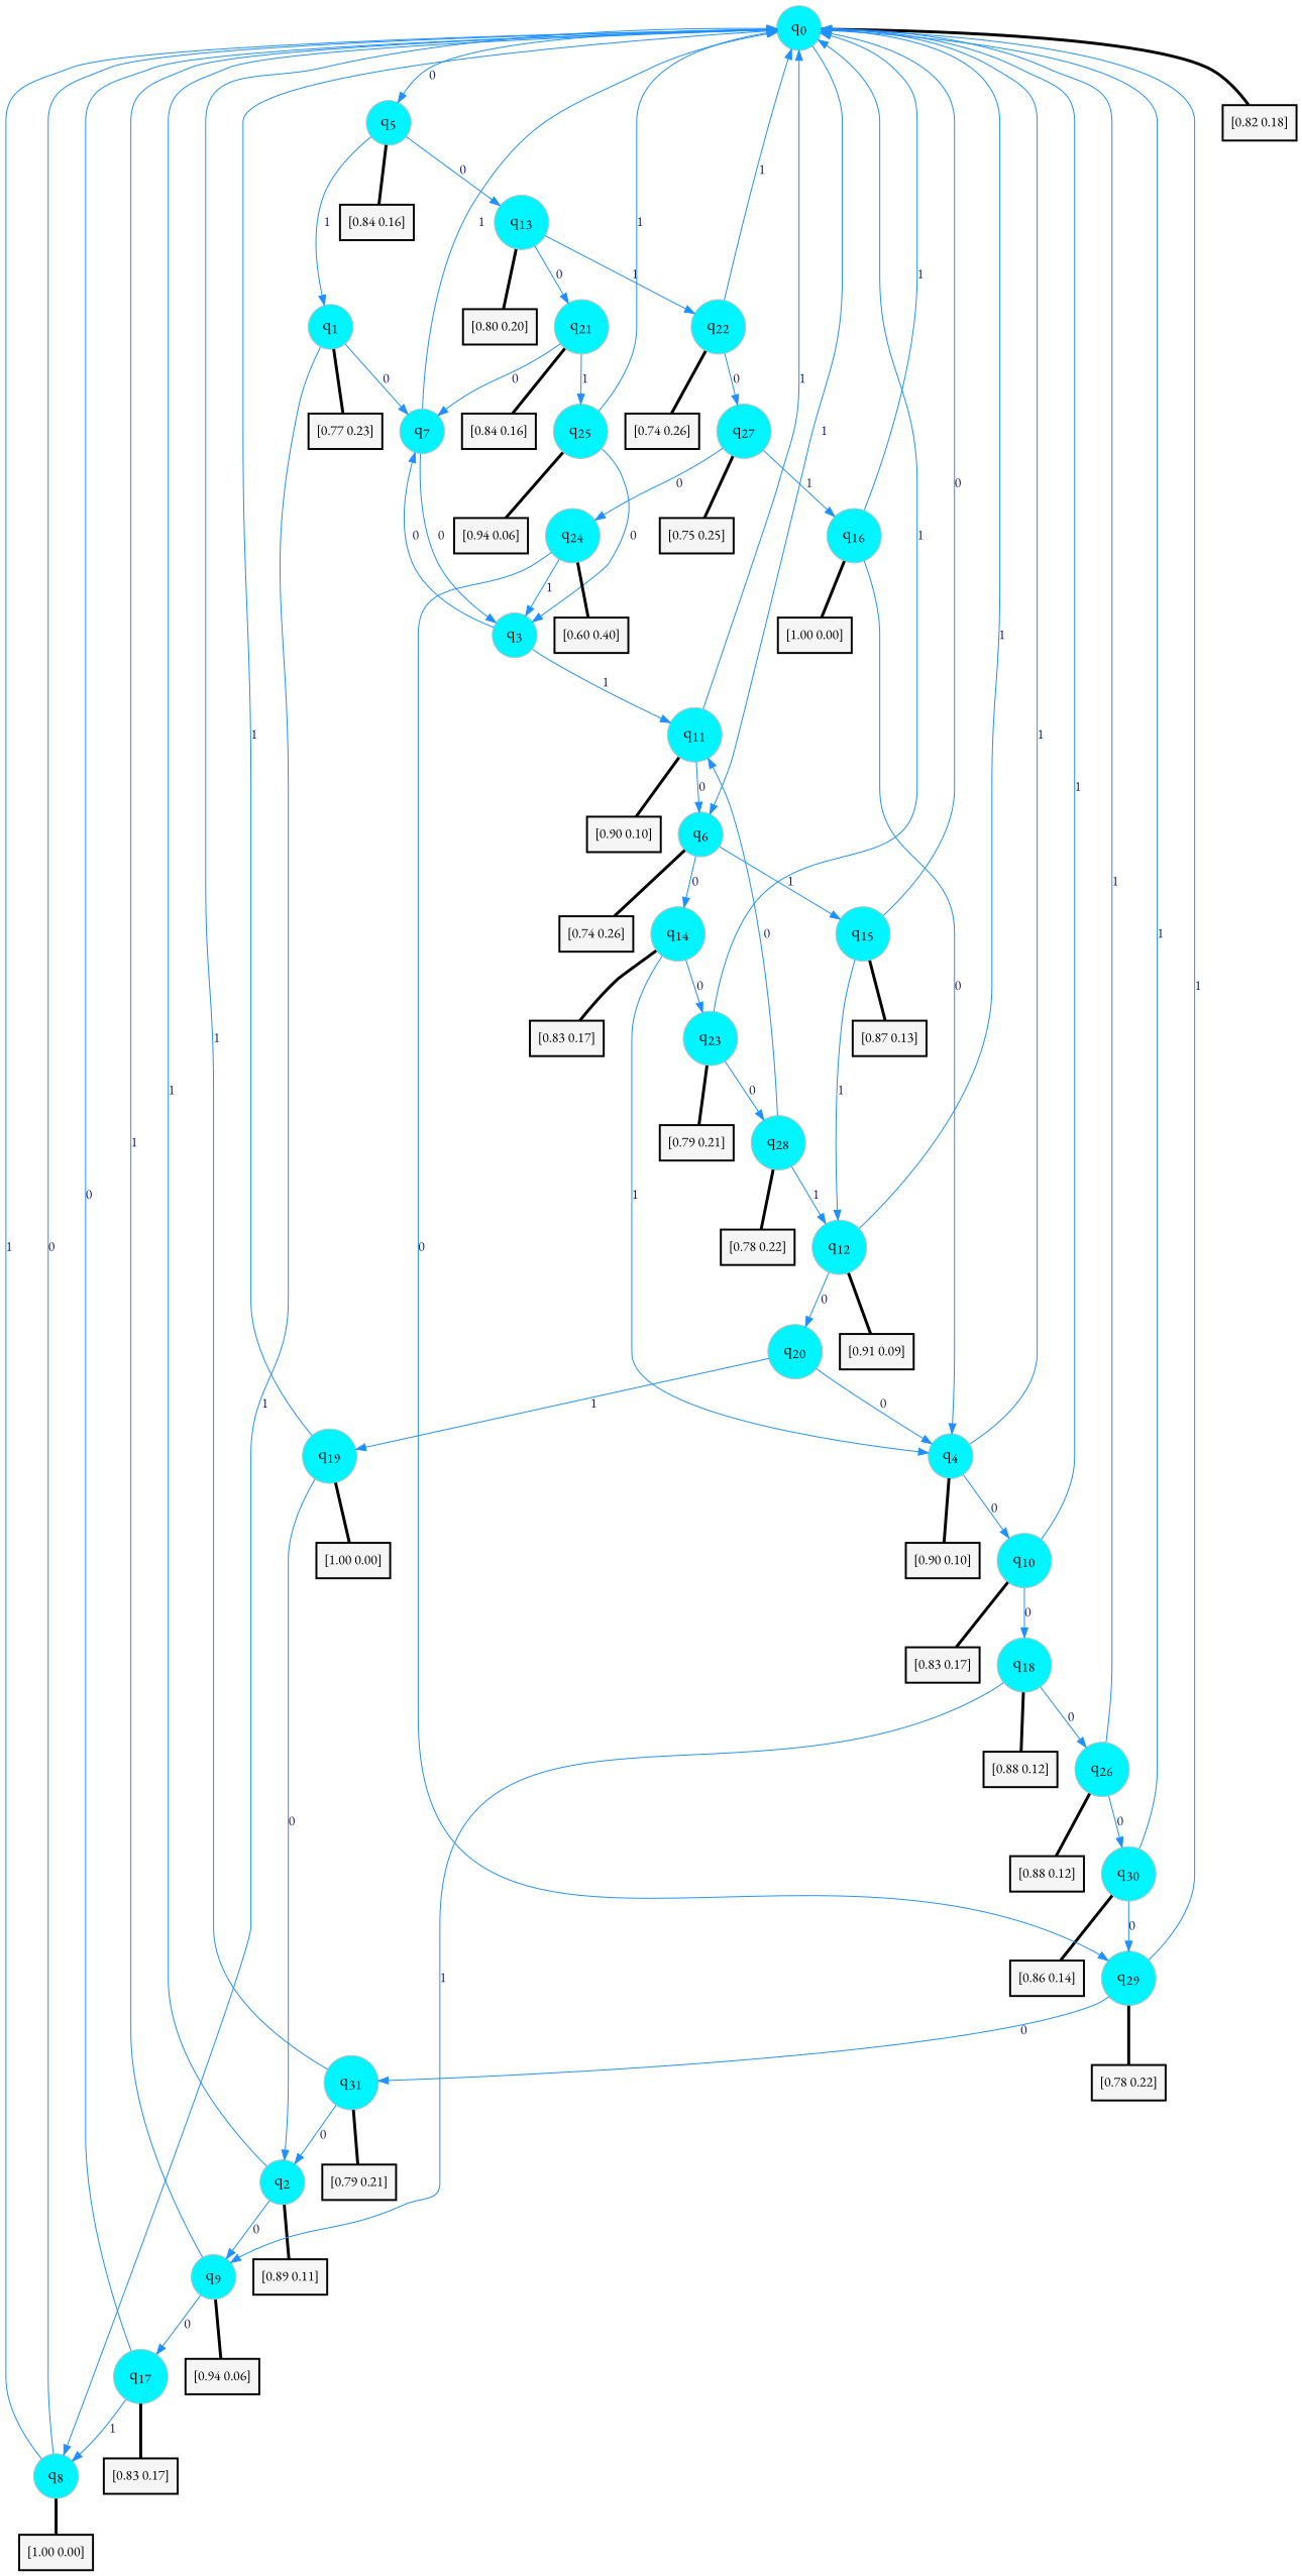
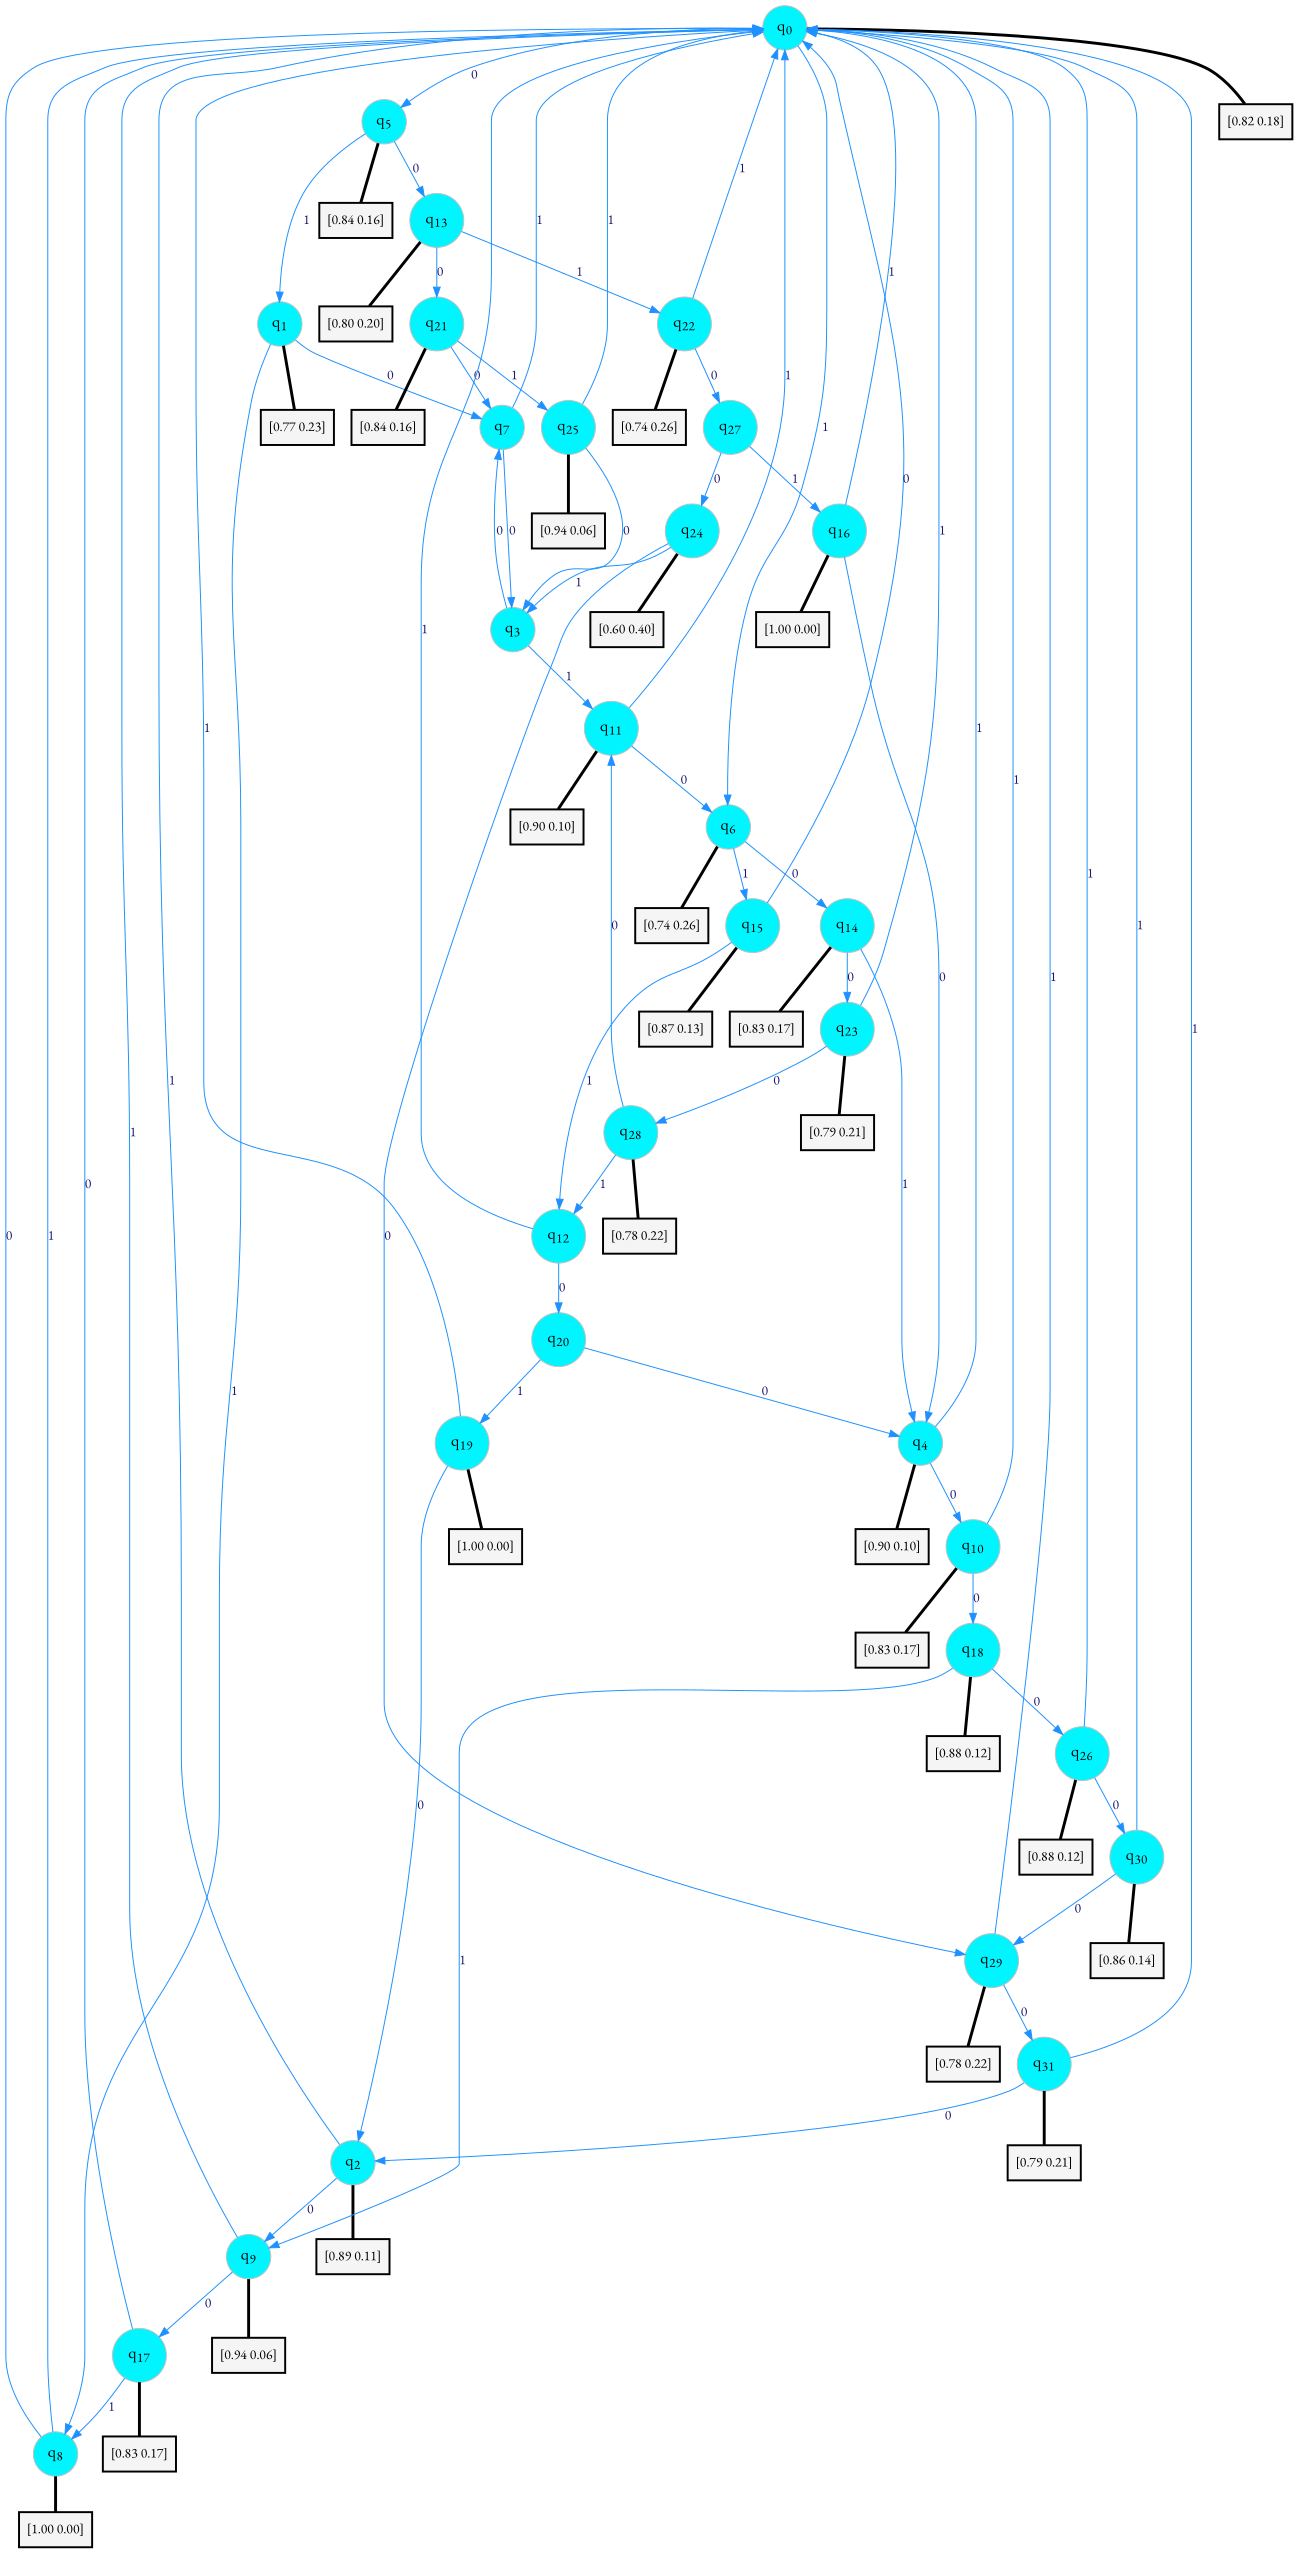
  digraph {
    fontname="EB Garamond"
    rankdir=TD
    node [color=gray fillcolor=turquoise1 fontcolor=black fontname="EB Garamond" fontsize=16 fontweight=bold shape=circle style=filled]
    edge [arrowsize=1 color=dodgerblue1 fontcolor=midnightblue fontname="EB Garamond" fontweight=bold penwidth=1 style=solid weight=20]
    n1 [label=<q<SUB>0</SUB>>]
    n2 [label=<q<SUB>5</SUB>>]
    n3 [label=<q<SUB>6</SUB>>]
    n4 [color=black fillcolor=whitesmoke fontsize=14 label="[0.82 0.18]" penwidth=2 shape=box]
    n5 [label=<q<SUB>1</SUB>>]
    n6 [label=<q<SUB>13</SUB>>]
    n7 [color=black fillcolor=whitesmoke fontsize=14 label="[0.84 0.16]" penwidth=2 shape=box]
    n8 [label=<q<SUB>14</SUB>>]
    n9 [label=<q<SUB>15</SUB>>]
    n10 [color=black fillcolor=whitesmoke fontsize=14 label="[0.74 0.26]" penwidth=2 shape=box]
    n11 [label=<q<SUB>7</SUB>>]
    n12 [label=<q<SUB>8</SUB>>]
    n13 [color=black fillcolor=whitesmoke fontsize=14 label="[0.77 0.23]" penwidth=2 shape=box]
    n14 [label=<q<SUB>3</SUB>>]
    n15 [color=black fillcolor=whitesmoke fontsize=14 label="[1.00 0.00]" penwidth=2 shape=box]
    n16 [label=<q<SUB>2</SUB>>]
    n17 [label=<q<SUB>9</SUB>>]
    n18 [color=black fillcolor=whitesmoke fontsize=14 label="[0.89 0.11]" penwidth=2 shape=box]
    n19 [label=<q<SUB>17</SUB>>]
    n20 [color=black fillcolor=whitesmoke fontsize=14 label="[0.94 0.06]" penwidth=2 shape=box]
    n21 [label=<q<SUB>11</SUB>>]
    n22 [color=black fillcolor=whitesmoke fontsize=14 label="[0.90 0.10]" penwidth=2 shape=box]
    n23 [label=<q<SUB>4</SUB>>]
    n24 [label=<q<SUB>10</SUB>>]
    n25 [color=black fillcolor=whitesmoke fontsize=14 label="[0.90 0.10]" penwidth=2 shape=box]
    n26 [label=<q<SUB>18</SUB>>]
    n27 [color=black fillcolor=whitesmoke fontsize=14 label="[0.83 0.17]" penwidth=2 shape=box]
    n28 [label=<q<SUB>21</SUB>>]
    n29 [label=<q<SUB>22</SUB>>]
    n30 [color=black fillcolor=whitesmoke fontsize=14 label="[0.80 0.20]" penwidth=2 shape=box]
    n31 [label=<q<SUB>23</SUB>>]
    n32 [color=black fillcolor=whitesmoke fontsize=14 label="[0.83 0.17]" penwidth=2 shape=box]
    n33 [label=<q<SUB>12</SUB>>]
    n34 [color=black fillcolor=whitesmoke fontsize=14 label="[0.87 0.13]" penwidth=2 shape=box]
    n35 [color=black fillcolor=whitesmoke fontsize=14 label="[0.83 0.17]" penwidth=2 shape=box]
    n36 [label=<q<SUB>26</SUB>>]
    n37 [color=black fillcolor=whitesmoke fontsize=14 label="[0.88 0.12]" penwidth=2 shape=box]
    n38 [label=<q<SUB>20</SUB>>]
-   n39 [color=black fillcolor=whitesmoke fontsize=14 label="[0.91 0.09]" penwidth=2 shape=box]
    n40 [label=<q<SUB>19</SUB>>]
    n41 [label=<q<SUB>25</SUB>>]
    n42 [color=black fillcolor=whitesmoke fontsize=14 label="[0.84 0.16]" penwidth=2 shape=box]
    n43 [label=<q<SUB>27</SUB>>]
    n44 [color=black fillcolor=whitesmoke fontsize=14 label="[0.74 0.26]" penwidth=2 shape=box]
    n45 [label=<q<SUB>28</SUB>>]
    n46 [color=black fillcolor=whitesmoke fontsize=14 label="[0.79 0.21]" penwidth=2 shape=box]
    n47 [label=<q<SUB>16</SUB>>]
    n48 [color=black fillcolor=whitesmoke fontsize=14 label="[1.00 0.00]" penwidth=2 shape=box]
    n49 [label=<q<SUB>30</SUB>>]
    n50 [color=black fillcolor=whitesmoke fontsize=14 label="[0.88 0.12]" penwidth=2 shape=box]
    n51 [color=black fillcolor=whitesmoke fontsize=14 label="[1.00 0.00]" penwidth=2 shape=box]
    n52 [color=black fillcolor=whitesmoke fontsize=14 label="[0.94 0.06]" penwidth=2 shape=box]
    n53 [label=<q<SUB>24</SUB>>]
-   n54 [color=black fillcolor=whitesmoke fontsize=14 label="[0.75 0.25]" penwidth=2 shape=box]
    n55 [color=black fillcolor=whitesmoke fontsize=14 label="[0.78 0.22]" penwidth=2 shape=box]
    n56 [label=<q<SUB>29</SUB>>]
    n57 [color=black fillcolor=whitesmoke fontsize=14 label="[0.60 0.40]" penwidth=2 shape=box]
    n58 [label=<q<SUB>31</SUB>>]
    n59 [color=black fillcolor=whitesmoke fontsize=14 label="[0.78 0.22]" penwidth=2 shape=box]
    n60 [color=black fillcolor=whitesmoke fontsize=14 label="[0.86 0.14]" penwidth=2 shape=box]
    n61 [color=black fillcolor=whitesmoke fontsize=14 label="[0.79 0.21]" penwidth=2 shape=box]
    n1 -> n2 [label=0]
    n1 -> n3 [label=1]
    n1 -> n4 [arrowhead=none color=black penwidth=3]
    n2 -> n5 [label=1]
    n2 -> n6 [label=0]
    n2 -> n7 [arrowhead=none color=black penwidth=3]
    n3 -> n8 [label=0]
    n3 -> n9 [label=1]
    n3 -> n10 [arrowhead=none color=black penwidth=3]
    n5 -> n11 [label=0]
    n5 -> n12 [label=1]
    n5 -> n13 [arrowhead=none color=black penwidth=3]
    n6 -> n28 [label=0]
    n6 -> n29 [label=1]
    n6 -> n30 [arrowhead=none color=black penwidth=3]
    n8 -> n23 [label=1]
    n8 -> n31 [label=0]
    n8 -> n32 [arrowhead=none color=black penwidth=3]
    n9 -> n1 [label=0]
    n9 -> n33 [label=1]
    n9 -> n34 [arrowhead=none color=black penwidth=3]
    n11 -> n1 [label=1]
    n11 -> n14 [label=0]
    n12 -> n1 [label=0]
    n12 -> n1 [label=1]
    n12 -> n15 [arrowhead=none color=black penwidth=3]
    n14 -> n11 [label=0]
    n14 -> n21 [label=1]
    n16 -> n1 [label=1]
    n16 -> n17 [label=0]
    n16 -> n18 [arrowhead=none color=black penwidth=3]
    n17 -> n1 [label=1]
    n17 -> n19 [label=0]
    n17 -> n20 [arrowhead=none color=black penwidth=3]
    n19 -> n1 [label=0]
    n19 -> n12 [label=1]
    n19 -> n35 [arrowhead=none color=black penwidth=3]
    n21 -> n1 [label=1]
    n21 -> n3 [label=0]
    n21 -> n22 [arrowhead=none color=black penwidth=3]
    n23 -> n1 [label=1]
    n23 -> n24 [label=0]
    n23 -> n25 [arrowhead=none color=black penwidth=3]
    n24 -> n1 [label=1]
    n24 -> n26 [label=0]
    n24 -> n27 [arrowhead=none color=black penwidth=3]
    n26 -> n17 [label=1]
    n26 -> n36 [label=0]
    n26 -> n37 [arrowhead=none color=black penwidth=3]
    n28 -> n11 [label=0]
    n28 -> n41 [label=1]
    n28 -> n42 [arrowhead=none color=black penwidth=3]
    n29 -> n1 [label=1]
    n29 -> n43 [label=0]
    n29 -> n44 [arrowhead=none color=black penwidth=3]
    n31 -> n1 [label=1]
    n31 -> n45 [label=0]
    n31 -> n46 [arrowhead=none color=black penwidth=3]
    n33 -> n1 [label=1]
    n33 -> n38 [label=0]
-   n33 -> n39 [arrowhead=none color=black penwidth=3]
    n36 -> n1 [label=1]
    n36 -> n49 [label=0]
    n36 -> n50 [arrowhead=none color=black penwidth=3]
    n38 -> n23 [label=0]
    n38 -> n40 [label=1]
    n40 -> n1 [label=1]
    n40 -> n16 [label=0]
    n40 -> n51 [arrowhead=none color=black penwidth=3]
    n41 -> n1 [label=1]
    n41 -> n14 [label=0]
    n41 -> n52 [arrowhead=none color=black penwidth=3]
    n43 -> n47 [label=1]
    n43 -> n53 [label=0]
-   n43 -> n54 [arrowhead=none color=black penwidth=3]
    n45 -> n21 [label=0]
    n45 -> n33 [label=1]
    n45 -> n55 [arrowhead=none color=black penwidth=3]
    n47 -> n1 [label=1]
    n47 -> n23 [label=0]
    n47 -> n48 [arrowhead=none color=black penwidth=3]
    n49 -> n1 [label=1]
    n49 -> n56 [label=0]
    n49 -> n60 [arrowhead=none color=black penwidth=3]
    n53 -> n14 [label=1]
    n53 -> n56 [label=0]
    n53 -> n57 [arrowhead=none color=black penwidth=3]
    n56 -> n1 [label=1]
    n56 -> n58 [label=0]
    n56 -> n59 [arrowhead=none color=black penwidth=3]
    n58 -> n1 [label=1]
    n58 -> n16 [label=0]
    n58 -> n61 [arrowhead=none color=black penwidth=3]
  }
